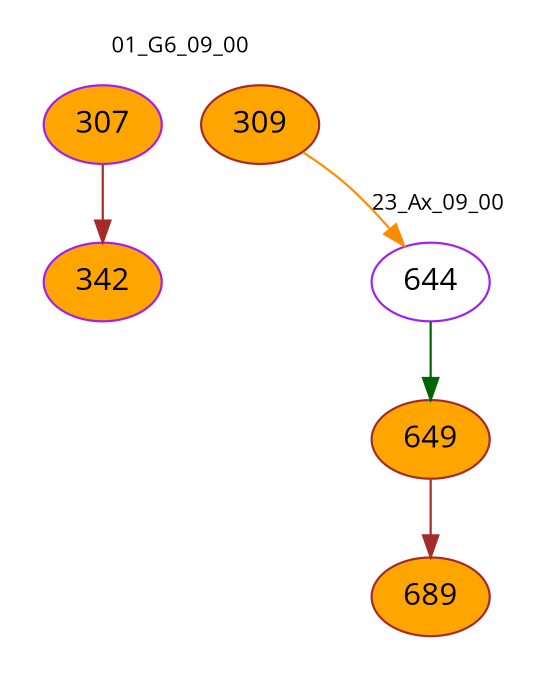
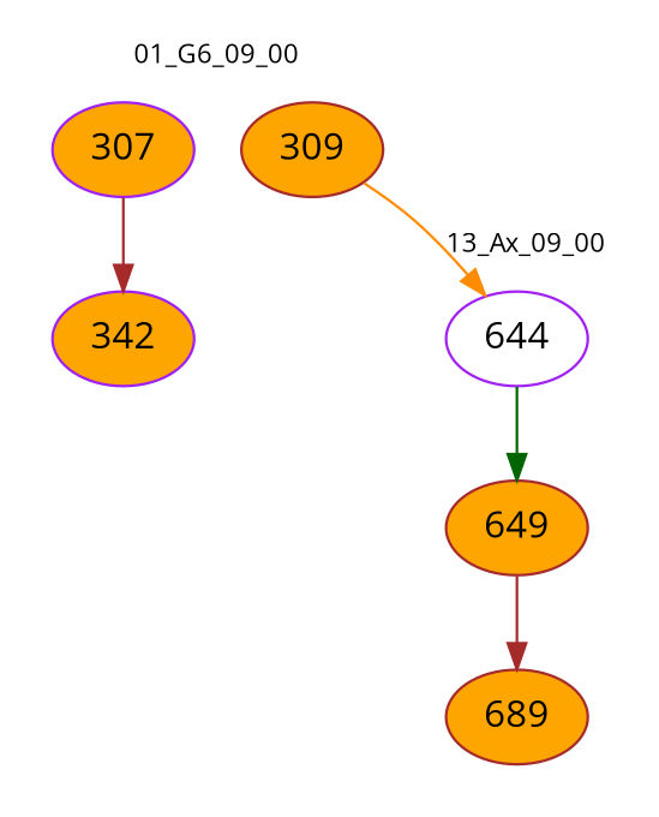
  digraph {
    fontname="Open Sans"
    node [color=purple fillcolor=orange fontname="Open Sans" style=filled]
    edge [color=brown fontname="Open Sans"]
    n1 [fillcolor=white label=644]
    n2 [color=brown label=649]
    n3 [color=brown label=689]
    n4 [color=brown label=309]
    n5 [label=307]
    n6 [label=342]
    subgraph cluster_1 {
      color=white
      fontsize=10
-     label="23_Ax_09_00"
+     label="13_Ax_09_00"
      n1
      n2
      n3
    }
    subgraph cluster_2 {
      color=white
      fontsize=10
      label="01_G6_09_00"
      n4
      n5
      n6
    }
    n1 -> n2 [color=darkgreen]
    n2 -> n3
    n4 -> n1 [color=darkorange]
    n5 -> n6
  }
